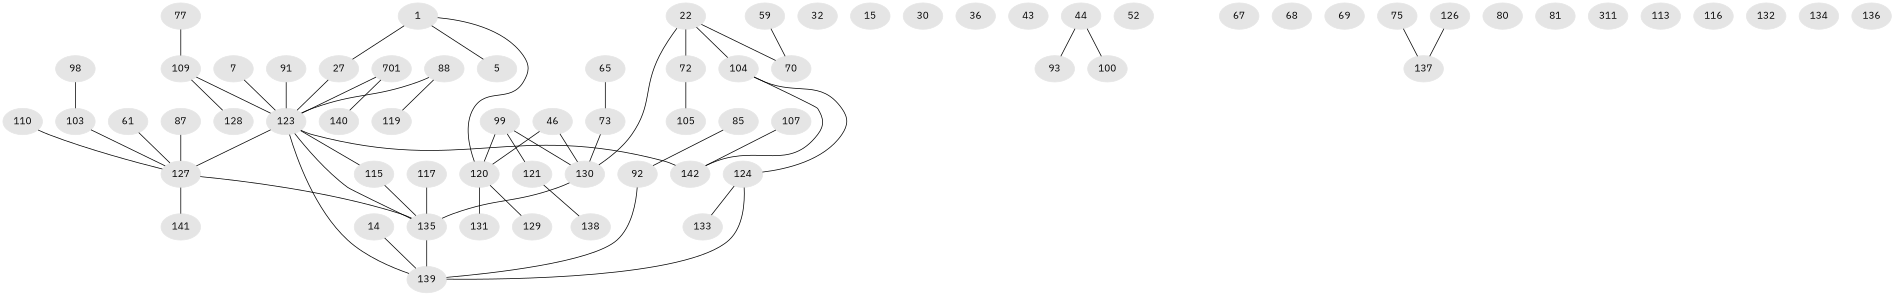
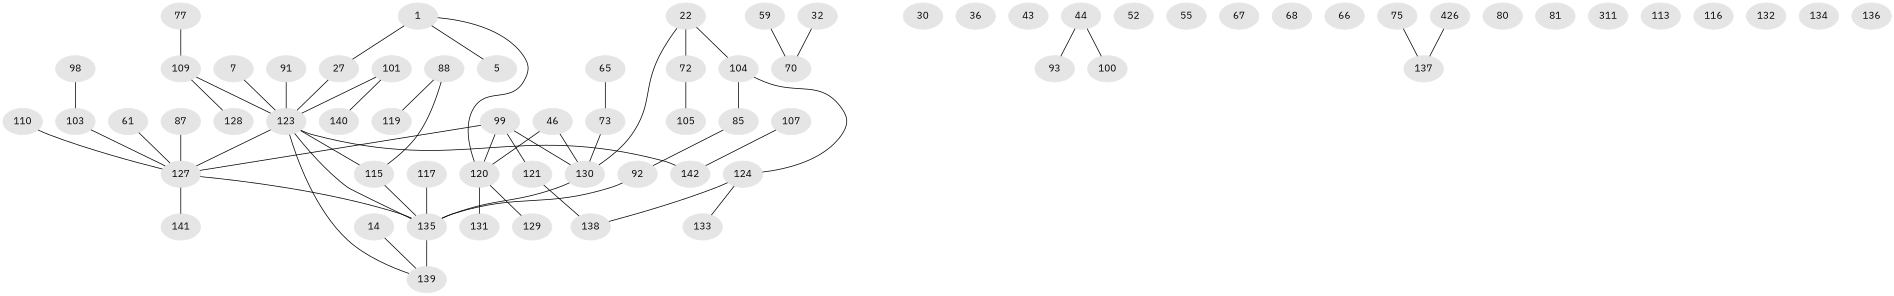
  graph {
    fontname="IBM Plex Sans"
    node [color=gray90 fontname="IBM Plex Sans" style=filled]
    edge [fontname="IBM Plex Sans"]
    1
    5
    27 [super="+24"]
    120
    123 [super="+16+114+21+90+84"]
    129
    131
    139 [super="+96"]
    127 [super="+57+74+106+12+125+17"]
    115
    142 [super="+108+97"]
    135 [super="+41+82+63+78"]
    7
    14
-   15
    22
    70
    72
    104 [super="+38"]
    130 [super="+33+102+62"]
    105
    124
    30
    32
    36
    43
    44
    93
    100
    46
    52
+   55
    59 [super="+35"]
    141
    61
    73 [super="+51"]
    65
    67
    68
-   69
+   69 [label=66]
    75
    137
    109 [super="+60+48"]
    128
    77
    80
    81
    92 [super="+49+79"]
    85
    87
    88 [super="+19"]
    119
    91 [super="+53"]
    98
    103
    99 [super="+83"]
    121 [super="+118"]
    138
-   101 [super="+9" label=701]
+   101 [super="+9"]
    140
    133
    107 [super="+6"]
    110
    n64 [label=311 super="+18"]
    113
    116 [super="+25"]
    117
-   126
+   126 [label=426]
    132
    134
    136
    1 -- 5
    1 -- 27 [weight=2]
    1 -- 120
    27 -- 123
    120 -- 129
    120 -- 131
    123 -- 139
    123 -- 127
    123 -- 115
    123 -- 142 [weight=3]
    123 -- 135
    127 -- 135
    127 -- 141
    115 -- 135
    135 -- 139 [weight=2]
    7 -- 123
    14 -- 139
-   22 -- 70
+   32 -- 70
    22 -- 72
    22 -- 104
    22 -- 130 [weight=2]
    72 -- 105
-   104 -- 142
+   104 -- 85
    104 -- 124
    130 -- 135 [weight=2]
-   124 -- 139
+   124 -- 138
    124 -- 133
    44 -- 93
    44 -- 100
    46 -- 120
    46 -- 130
    59 -- 70
    61 -- 127
    73 -- 130
    65 -- 73
    75 -- 137
    109 -- 123 [weight=7]
    109 -- 128
    77 -- 109
-   92 -- 139
+   92 -- 135
    85 -- 92
    87 -- 127
-   88 -- 123
+   88 -- 115
    88 -- 119
    91 -- 123 [weight=5]
    98 -- 103
    103 -- 127
    99 -- 120 [weight=2]
+   99 -- 127
    99 -- 130
    99 -- 121
    121 -- 138
    101 -- 123
    101 -- 140
    107 -- 142
    110 -- 127
    117 -- 135
    126 -- 137
  }
